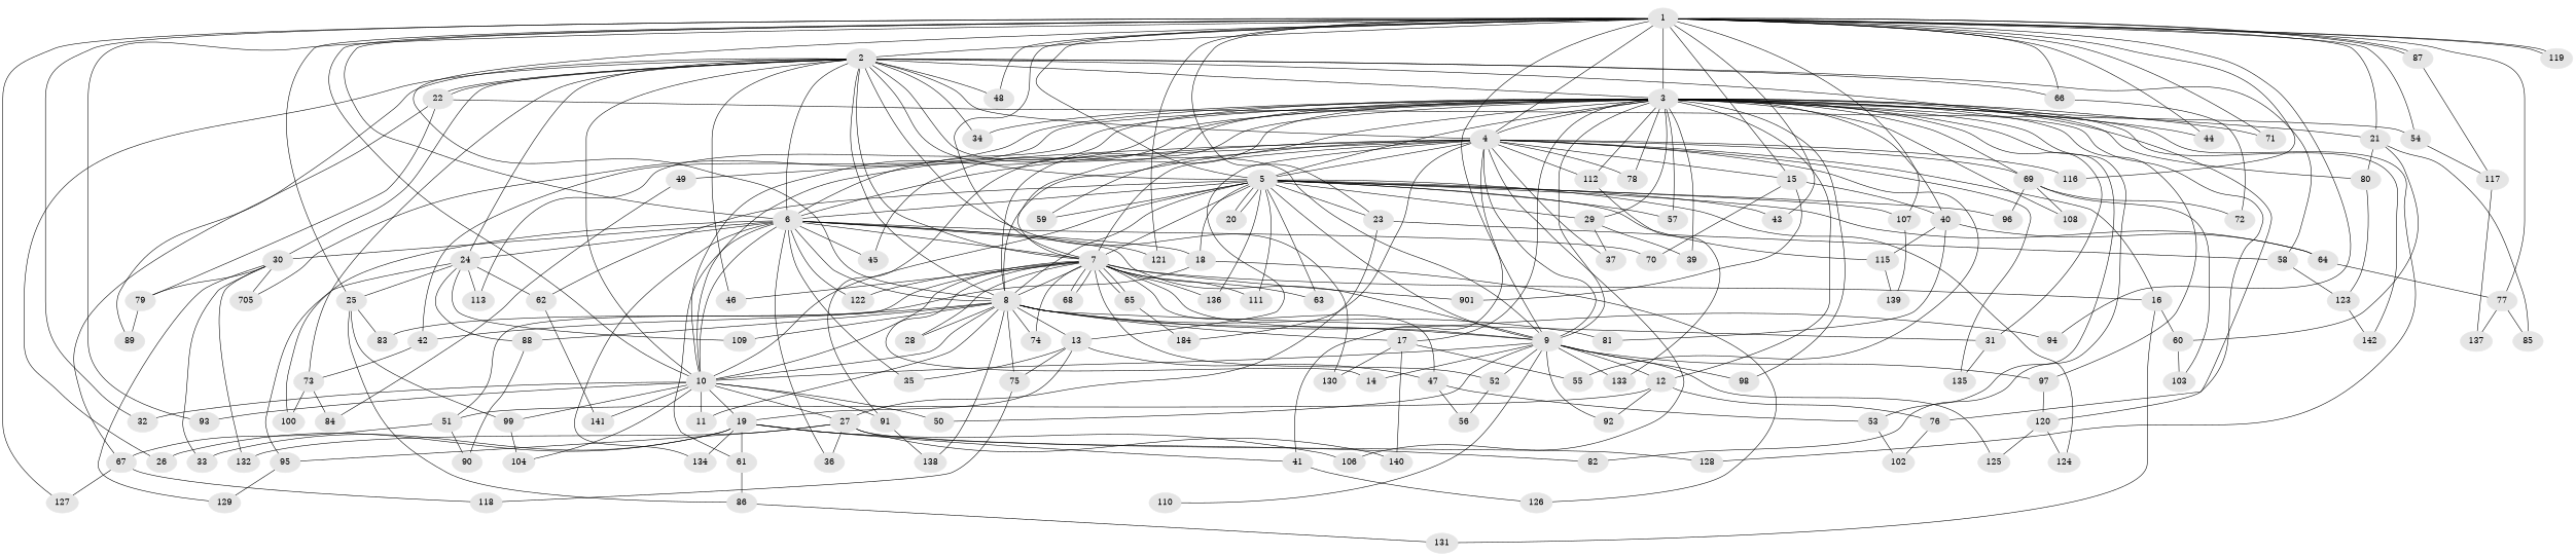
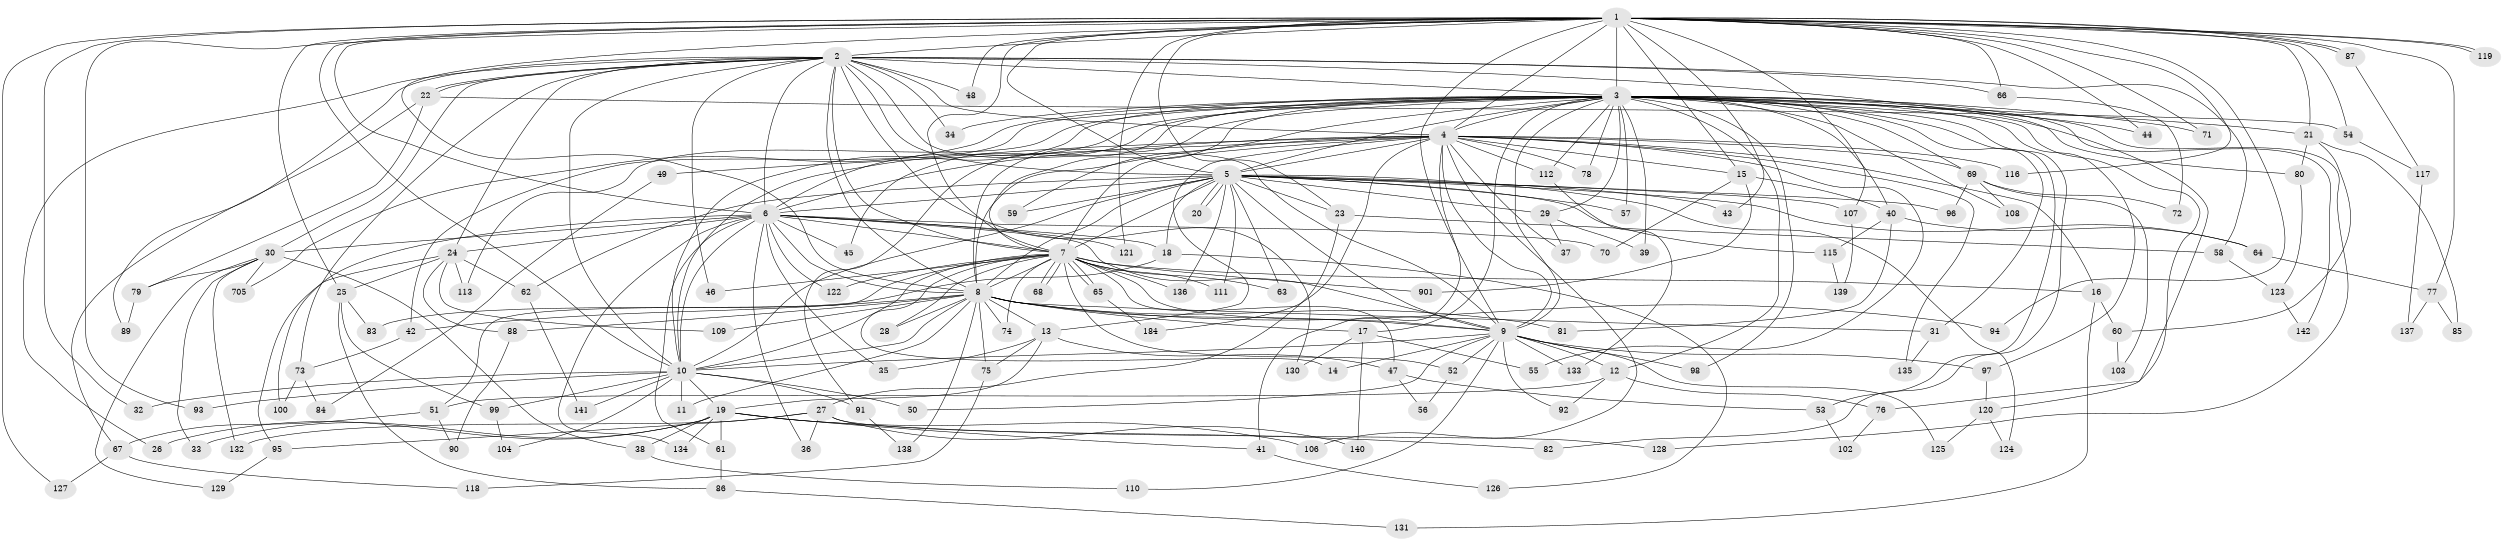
  graph {
    node [color=gray90 style=filled]
    1
    2
    3
    4
    5
    6
    7
    8
    9
    10
    15
    21
    23
    25
    32
    43
    44
    48
    54
    66
    71
    77
    87
    93
    94
    107
    116
    119
    121
    127
    22
    24
    26
    30
    34
    46
    58
    73
    76
    89
    130
    12
    17
    29
    31
    39
    40
    42
    45
    53
    57
    59
    69
    78
    80
    82
    91
    97
    98
    n60 [label=705]
    108
    112
    113
    120
    128
    142
    13
    16
    37
    41
    49
    55
    106
    n74 [label=184]
    135
    18
    20
    62
    63
    64
    96
    111
    115
    124
    136
    35
    36
    61
    70
    100
    122
    134
    14
    28
    47
    51
    52
    65
    68
    74
    n101 [label=901]
    11
    75
    81
    88
    109
    138
    50
    92
    110
    125
    133
    19
    27
    99
    104
    141
    60
    85
    83
    86
    117
    72
    137
    139
    67
    79
    95
    33
+   38
    132
    129
    123
    84
    102
    140
    103
    131
    126
    56
    90
    118
    1 -- 2
    1 -- 3
    1 -- 4
    1 -- 5
    1 -- 6
    1 -- 7
    1 -- 8
    1 -- 9
    1 -- 10
    1 -- 15
    1 -- 21
    1 -- 23
    1 -- 25
    1 -- 32
    1 -- 43
    1 -- 44
    1 -- 48
    1 -- 54
    1 -- 66
    1 -- 71
    1 -- 77
    1 -- 87
    1 -- 87
    1 -- 93
    1 -- 94
    1 -- 107
    1 -- 116
    1 -- 119
    1 -- 119
    1 -- 121
    1 -- 127
    2 -- 3
    2 -- 4
    2 -- 5
    2 -- 6
    2 -- 7
    2 -- 8
    2 -- 9
    2 -- 10
    2 -- 48
    2 -- 66
    2 -- 22
    2 -- 22
    2 -- 24
    2 -- 26
    2 -- 30
    2 -- 34
    2 -- 46
    2 -- 58
    2 -- 73
    2 -- 76
    2 -- 89
    2 -- 130
    3 -- 4
    3 -- 5
    3 -- 6
    3 -- 7
    3 -- 8
    3 -- 9
    3 -- 10
    3 -- 21
    3 -- 44
    3 -- 71
    3 -- 34
    3 -- 12
    3 -- 17
    3 -- 29
    3 -- 31
    3 -- 39
    3 -- 40
    3 -- 42
    3 -- 45
    3 -- 53
    3 -- 57
    3 -- 59
    3 -- 69
    3 -- 78
    3 -- 80
    3 -- 82
    3 -- 91
    3 -- 97
    3 -- 98
    3 -- n60
    3 -- 108
    3 -- 112
    3 -- 113
    3 -- 120
    3 -- 128
    3 -- 142
    4 -- 5
    4 -- 6
    4 -- 7
    4 -- 8
    4 -- 9
    4 -- 10
    4 -- 15
    4 -- 116
    4 -- 69
    4 -- 78
    4 -- 112
    4 -- 13
    4 -- 16
    4 -- 37
    4 -- 41
    4 -- 49
    4 -- 55
    4 -- 106
    4 -- n74
    4 -- 135
    5 -- 6
    5 -- 7
    5 -- 8
    5 -- 9
    5 -- 10
    5 -- 23
    5 -- 43
    5 -- 107
    5 -- 29
    5 -- 57
    5 -- 59
    5 -- 18
    5 -- 20
    5 -- 20
    5 -- 62
    5 -- 63
    5 -- 64
    5 -- 96
    5 -- 111
    5 -- 115
    5 -- 124
    5 -- 136
    6 -- 7
    6 -- 8
    6 -- 9
    6 -- 10
    6 -- 121
    6 -- 24
    6 -- 30
    6 -- 45
    6 -- 18
    6 -- 35
    6 -- 36
    6 -- 61
    6 -- 70
    6 -- 100
    6 -- 122
    6 -- 134
    7 -- 8
    7 -- 9
    7 -- 10
    7 -- 46
    7 -- 16
    7 -- 63
    7 -- 111
    7 -- 136
    7 -- 122
    7 -- 14
    7 -- 28
    7 -- 47
    7 -- 51
    7 -- 52
    7 -- 65
    7 -- 65
    7 -- 68
    7 -- 68
    7 -- 74
    7 -- n101
    8 -- 9
    8 -- 10
    8 -- 94
    8 -- 17
    8 -- 31
    8 -- 42
    8 -- 13
    8 -- 28
    8 -- 74
    8 -- 11
    8 -- 75
    8 -- 81
    8 -- 88
    8 -- 109
    8 -- 138
    9 -- 10
    9 -- 12
    9 -- 97
    9 -- 98
    9 -- 14
    9 -- 52
    9 -- 50
    9 -- 92
    9 -- 110
    9 -- 125
    9 -- 133
    10 -- 32
    10 -- 93
    10 -- 91
    10 -- 11
    10 -- 50
    10 -- 19
-   10 -- 27
    10 -- 99
    10 -- 104
    10 -- 141
    15 -- 40
    15 -- 70
    15 -- n101
    21 -- 80
    21 -- 60
    21 -- 85
    23 -- 58
    23 -- 27
    25 -- 99
    25 -- 83
    25 -- 86
    54 -- 117
    66 -- 72
    77 -- 85
    77 -- 137
    87 -- 117
    107 -- 139
    22 -- 54
    22 -- 67
    22 -- 79
    24 -- 25
    24 -- 113
    24 -- 62
    24 -- 88
    24 -- 109
    24 -- 95
    30 -- n60
    30 -- 79
    30 -- 33
+   30 -- 38
    30 -- 132
    30 -- 129
    58 -- 123
    73 -- 100
    73 -- 84
    76 -- 102
    12 -- 76
    12 -- 51
    12 -- 92
    17 -- 130
    17 -- 55
    17 -- 140
    29 -- 39
    29 -- 37
    31 -- 135
    40 -- 64
    40 -- 115
    40 -- 81
    42 -- 73
    53 -- 102
    69 -- 108
    69 -- 96
    69 -- 72
    69 -- 103
    80 -- 123
    91 -- 138
    97 -- 120
    112 -- 133
    120 -- 124
    120 -- 125
    13 -- 35
    13 -- 47
    13 -- 75
    13 -- 19
    16 -- 60
    16 -- 131
    41 -- 126
    49 -- 84
    18 -- 83
    18 -- 126
    62 -- 141
    64 -- 77
    115 -- 139
    61 -- 86
    47 -- 53
    47 -- 56
    51 -- 67
    51 -- 90
    52 -- 56
    65 -- n74
    75 -- 118
    88 -- 90
    19 -- 26
    19 -- 82
    19 -- 41
    19 -- 106
    19 -- 61
    19 -- 134
    19 -- 33
+   19 -- 38
    27 -- 128
    27 -- 36
    27 -- 95
    27 -- 132
    27 -- 140
    99 -- 104
    60 -- 103
    86 -- 131
    117 -- 137
    67 -- 127
    67 -- 118
    79 -- 89
    95 -- 129
+   38 -- 110
    123 -- 142
  }
